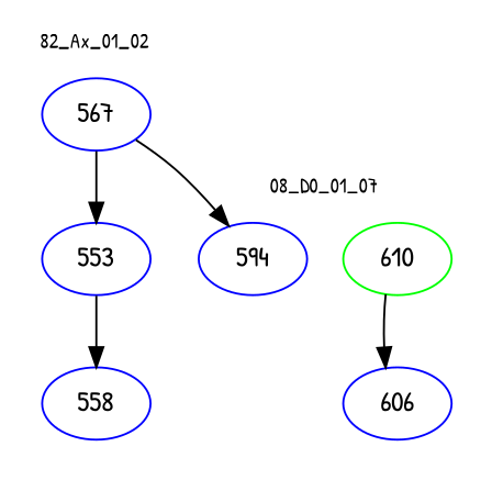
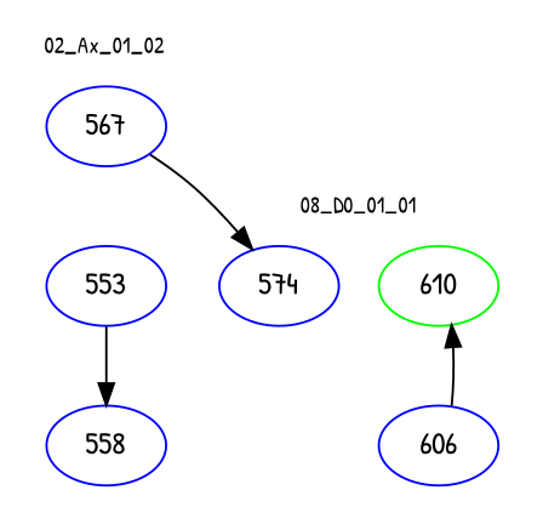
  digraph {
    fontname="Patrick Hand"
    node [color=blue fontname="Patrick Hand"]
    edge [color=black fontname="Patrick Hand"]
    n1 [label=567]
    n2 [label=553]
    n3 [label=558]
    n4 [color=green label=610]
    n5 [label=606]
-   n6 [label=594]
+   n6 [label=574]
    subgraph cluster_1 {
      color=white
      fontsize=10
-     label="82_Ax_01_02"
+     label="02_Ax_01_02"
      n1
      n2
      n3
    }
    subgraph cluster_2 {
      color=white
      fontsize=10
-     label="08_D0_01_07"
+     label="08_D0_01_01"
      n4
      n5
      n6
    }
-   n1 -> n2
    n1 -> n6
    n2 -> n3
-   n4 -> n5
+   n5 -> n4
  }
